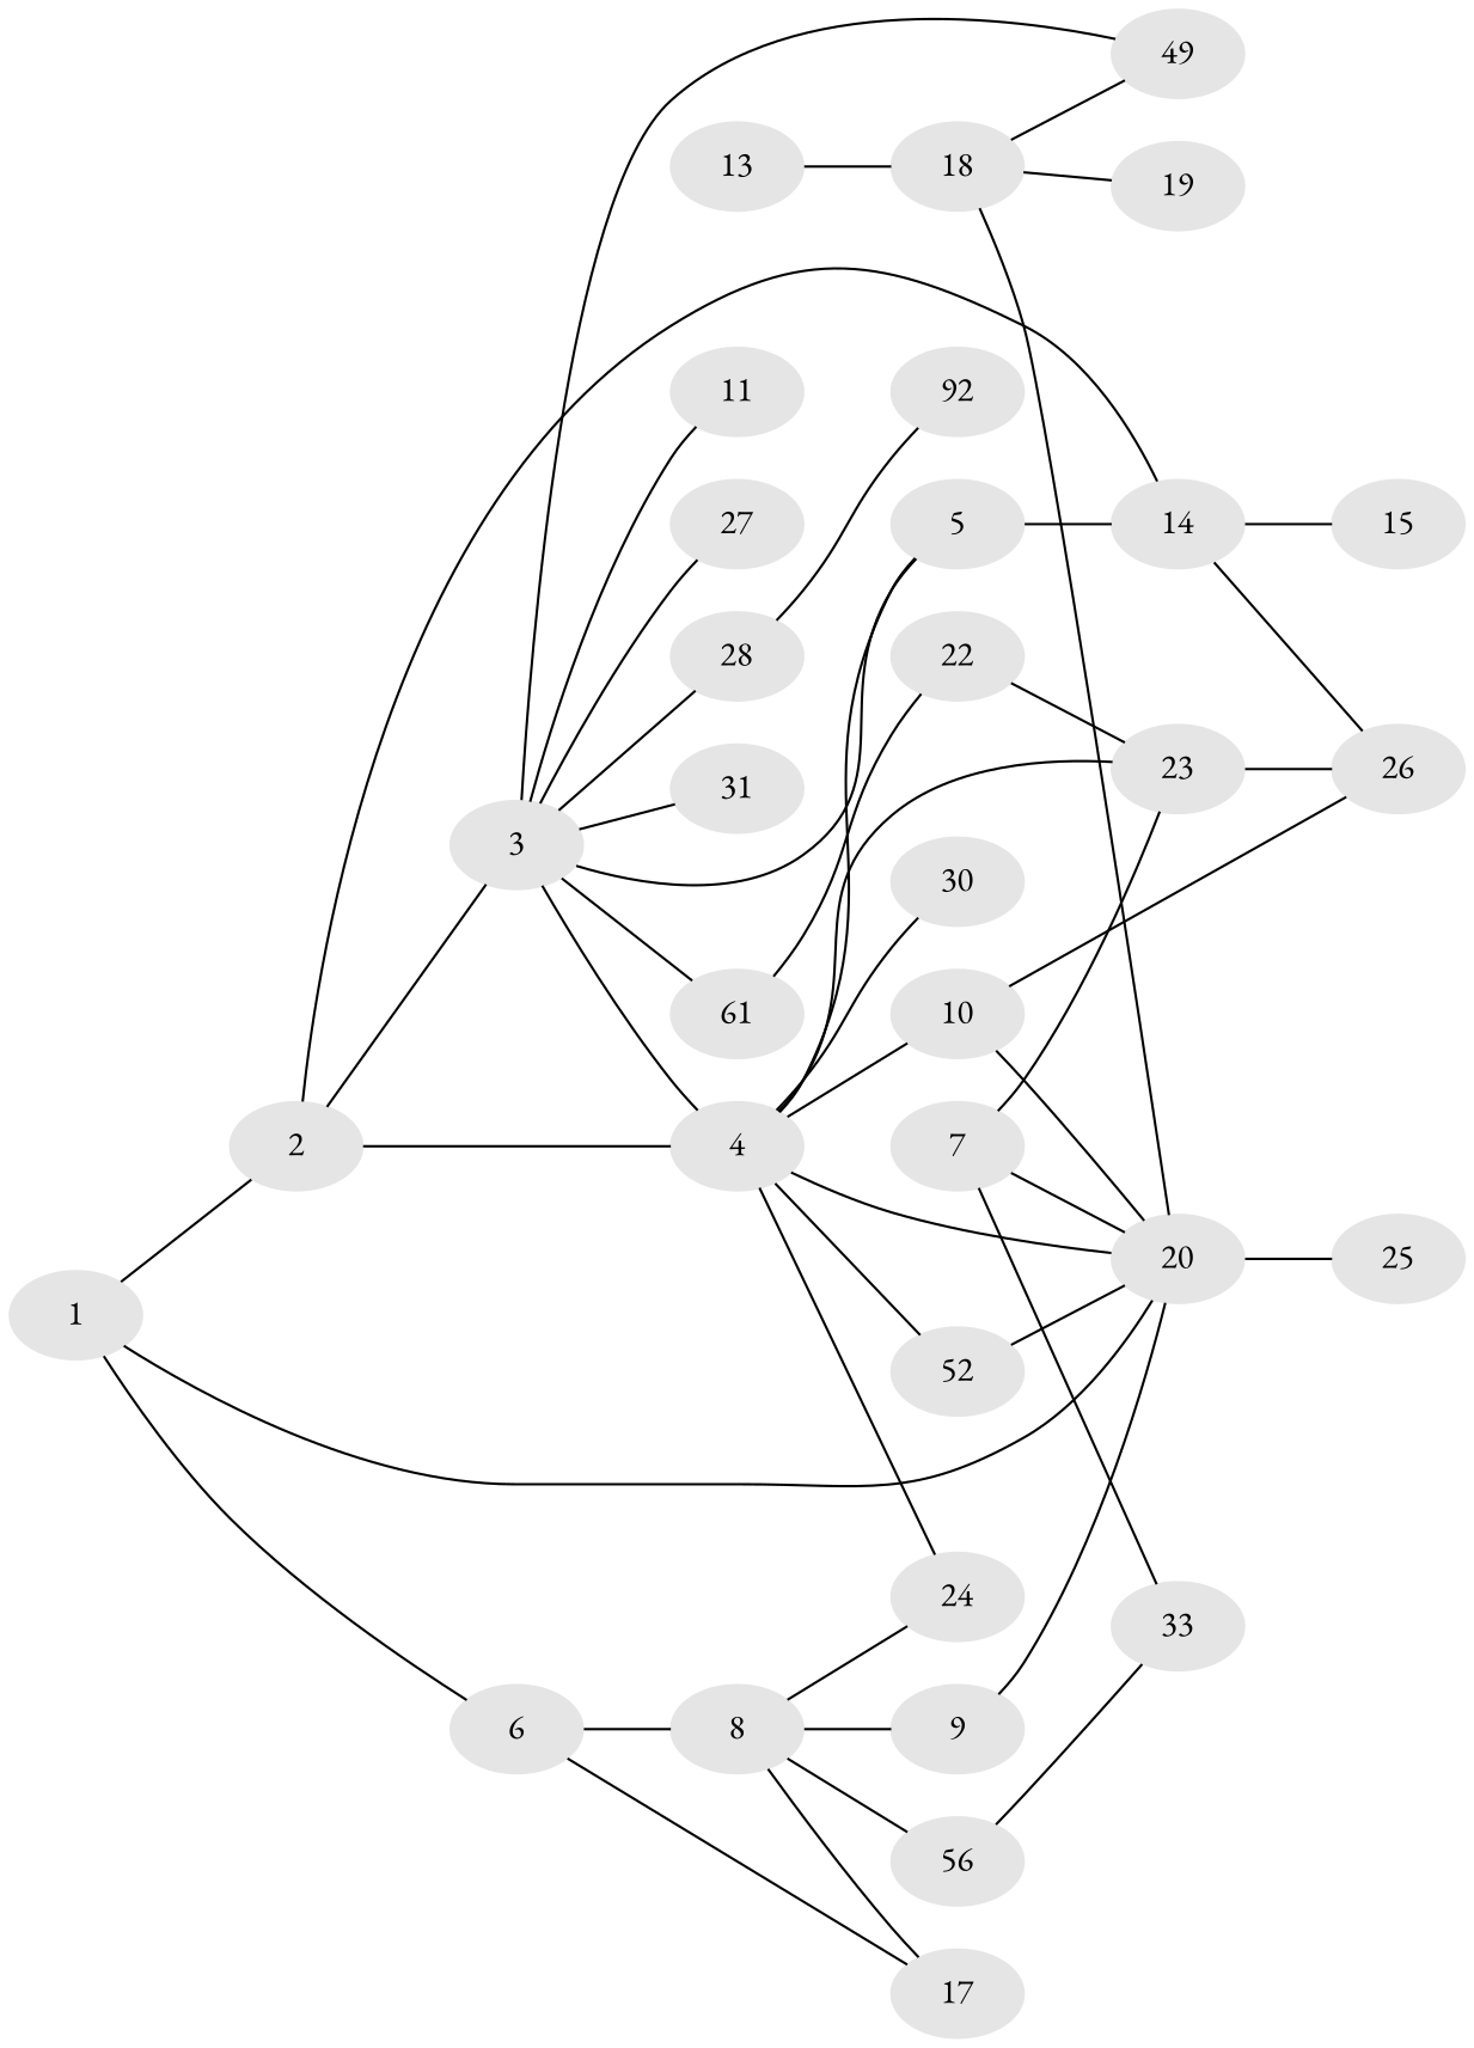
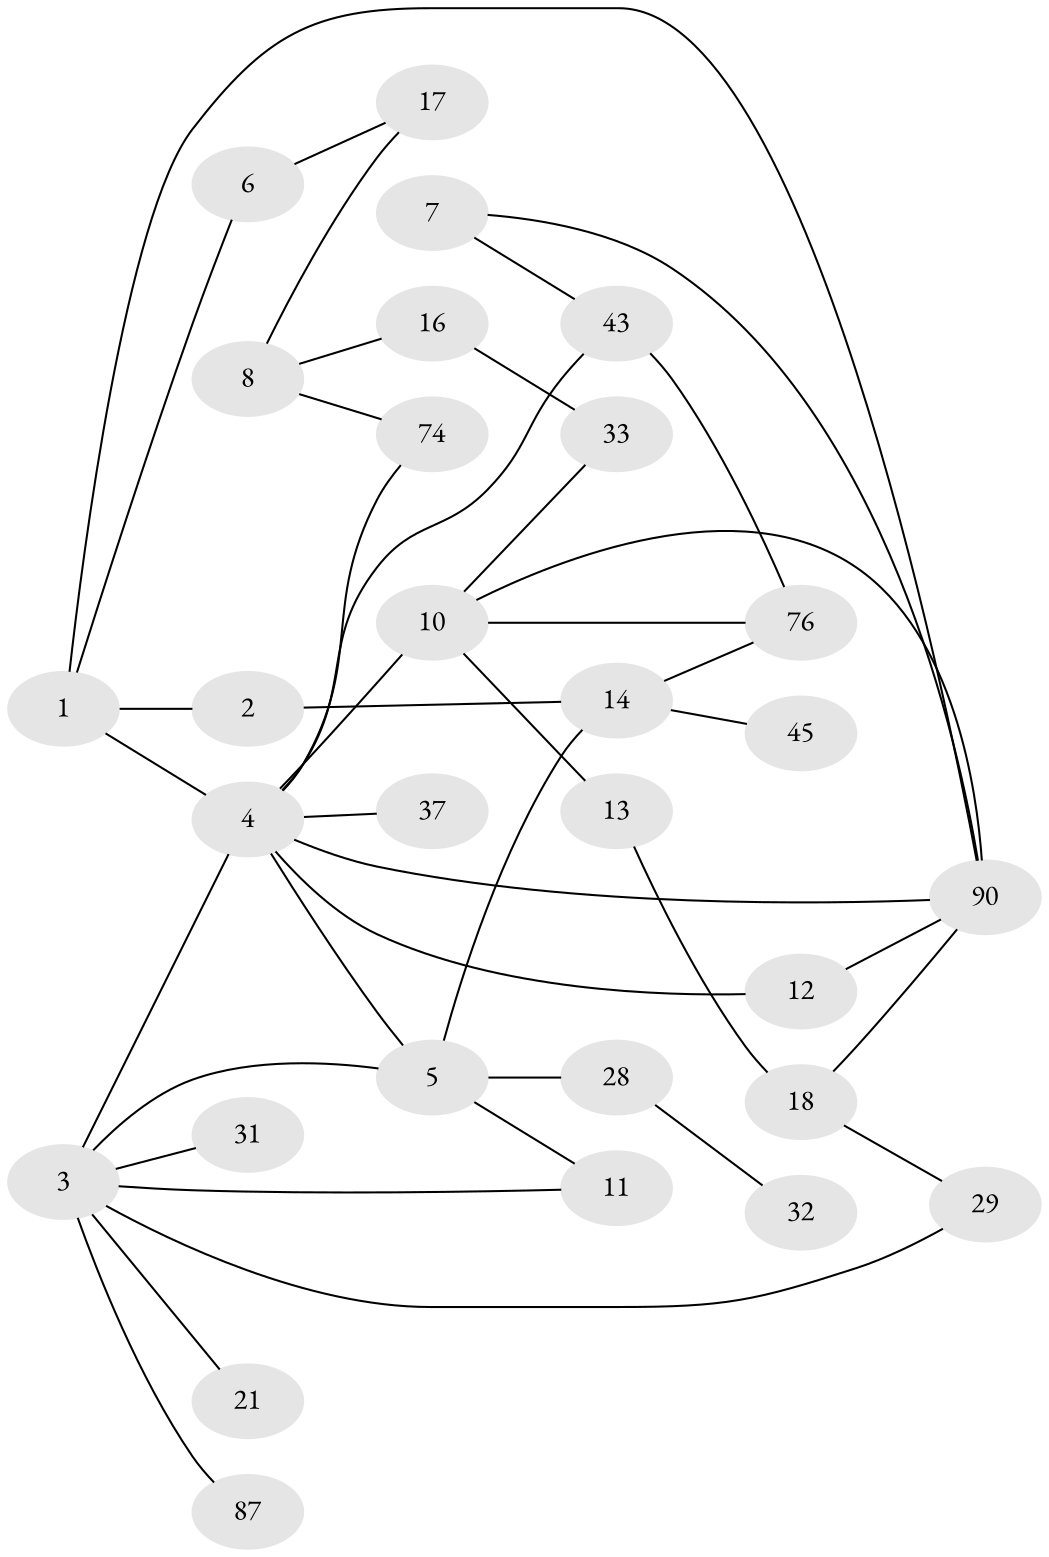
  graph {
    fontname="EB Garamond"
    rankdir=LR
    node [color=gray90 fontname="EB Garamond" style=filled]
    edge [fontname="EB Garamond" weight=1.0]
    1
    2
    6
-   20
+   20 [label=90]
    3
    4
    14
    8
    17
    10
    13
-   26
+   26 [label=76]
    33
-   25
    5
    11
-   21 [label=61]
-   27
+   21
+   27 [label=87]
    28
-   29 [label=49]
+   29
    31
-   12 [label=52]
-   23
-   24
-   30
-   15
-   22
-   32 [label=92]
+   12
+   23 [label=43]
+   24 [label=74]
+   30 [label=37]
+   15 [label=45]
+   32
    7
-   9
-   16 [label=56]
+   16
    18
-   19
    1 -- 2 [weight=2.0]
    1 -- 6
    1 -- 20
-   2 -- 3
-   2 -- 4 [weight=2.0]
+   1 -- 4 [weight=2.0]
    2 -- 14
-   6 -- 8
    6 -- 17
-   20 -- 25
    3 -- 4 [weight=2.0]
    3 -- 5
    3 -- 11
    3 -- 21
    3 -- 27
-   3 -- 28
+   5 -- 28
    3 -- 29
    3 -- 31
    4 -- 20 [weight=2.0]
    4 -- 10 [weight=2.0]
    4 -- 5
    4 -- 12
    4 -- 23
    4 -- 24
    4 -- 30
    14 -- 26
    14 -- 15
    8 -- 17
    8 -- 24 [weight=2.0]
-   8 -- 9
    8 -- 16
    10 -- 20
+   10 -- 13
    10 -- 26
-   7 -- 33
+   10 -- 33
    13 -- 18
    5 -- 14
-   21 -- 22
+   5 -- 11 [weight=3.0]
    28 -- 32
    12 -- 20
    23 -- 26
-   22 -- 23
    7 -- 20
    7 -- 23
-   9 -- 20
    16 -- 33
    18 -- 20 [weight=2.0]
    18 -- 29
-   18 -- 19
  }
